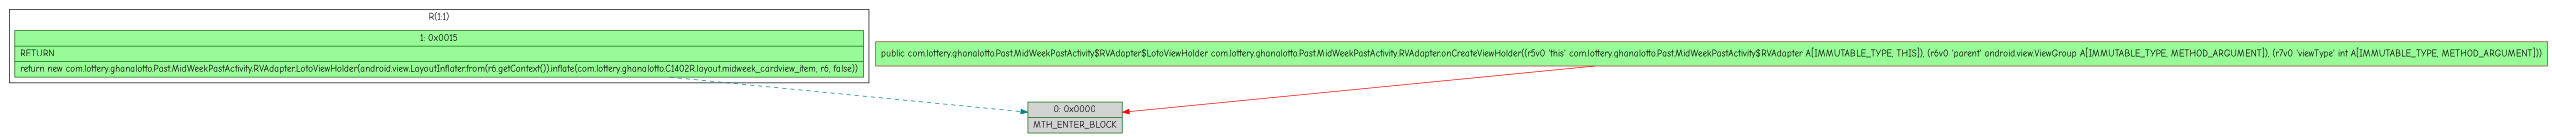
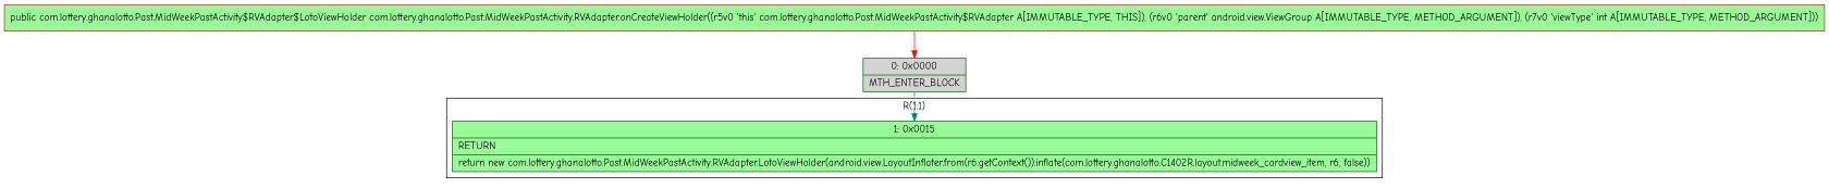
  digraph {
    fontname="Comic Neue"
    node [color=darkgreen shape=record style=filled fillcolor=palegreen fontname="Comic Neue"]
    edge [fontname="Comic Neue"]
    n1 [label="{1\:\ 0x0015|RETURN\l|return new com.lottery.ghanalotto.Past.MidWeekPastActivity.RVAdapter.LotoViewHolder(android.view.LayoutInflater.from(r6.getContext()).inflate(com.lottery.ghanalotto.C1402R.layout.midweek_cardview_item, r6, false))\l}"]
    n2 [label="{0\:\ 0x0000|MTH_ENTER_BLOCK\l}" fillcolor=lightgrey]
    n3 [label="{public com.lottery.ghanalotto.Past.MidWeekPastActivity$RVAdapter$LotoViewHolder com.lottery.ghanalotto.Past.MidWeekPastActivity.RVAdapter.onCreateViewHolder((r5v0 'this' com.lottery.ghanalotto.Past.MidWeekPastActivity$RVAdapter A[IMMUTABLE_TYPE, THIS]), (r6v0 'parent' android.view.ViewGroup A[IMMUTABLE_TYPE, METHOD_ARGUMENT]), (r7v0 'viewType' int A[IMMUTABLE_TYPE, METHOD_ARGUMENT])) }" color=brown]
    subgraph cluster_1 {
      label="R(1:1)"
      n1
    }
-   n1 -> n2 [color=teal style=dashed]
+   n2 -> n1 [color=teal style=dashed]
    n3 -> n2 [color=red style=solid]
  }
